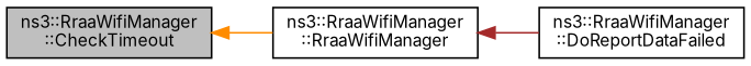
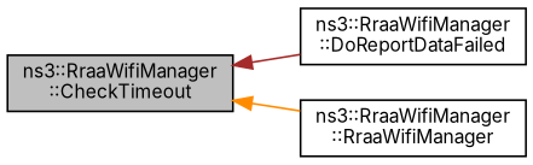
  digraph {
    fontname=Inter
    rankdir=LR
    node [color=black fillcolor=white fontname=Inter fontsize=10 shape=record style=filled]
    edge [dir=back fontname=Inter fontsize=10 labelfontname=Helvetica labelfontsize=10 style=solid]
    n1 [fillcolor=grey75 fontcolor=black height=0.2 label="ns3::RraaWifiManager\l::CheckTimeout" width=0.4]
    n2 [height=0.2 label="ns3::RraaWifiManager\l::DoReportDataFailed" width=0.4]
    n3 [height=0.2 label="ns3::RraaWifiManager\l::RraaWifiManager" width=0.4]
-   n3 -> n2 [color=brown]
+   n1 -> n2 [color=brown]
    n1 -> n3 [color=darkorange]
  }
